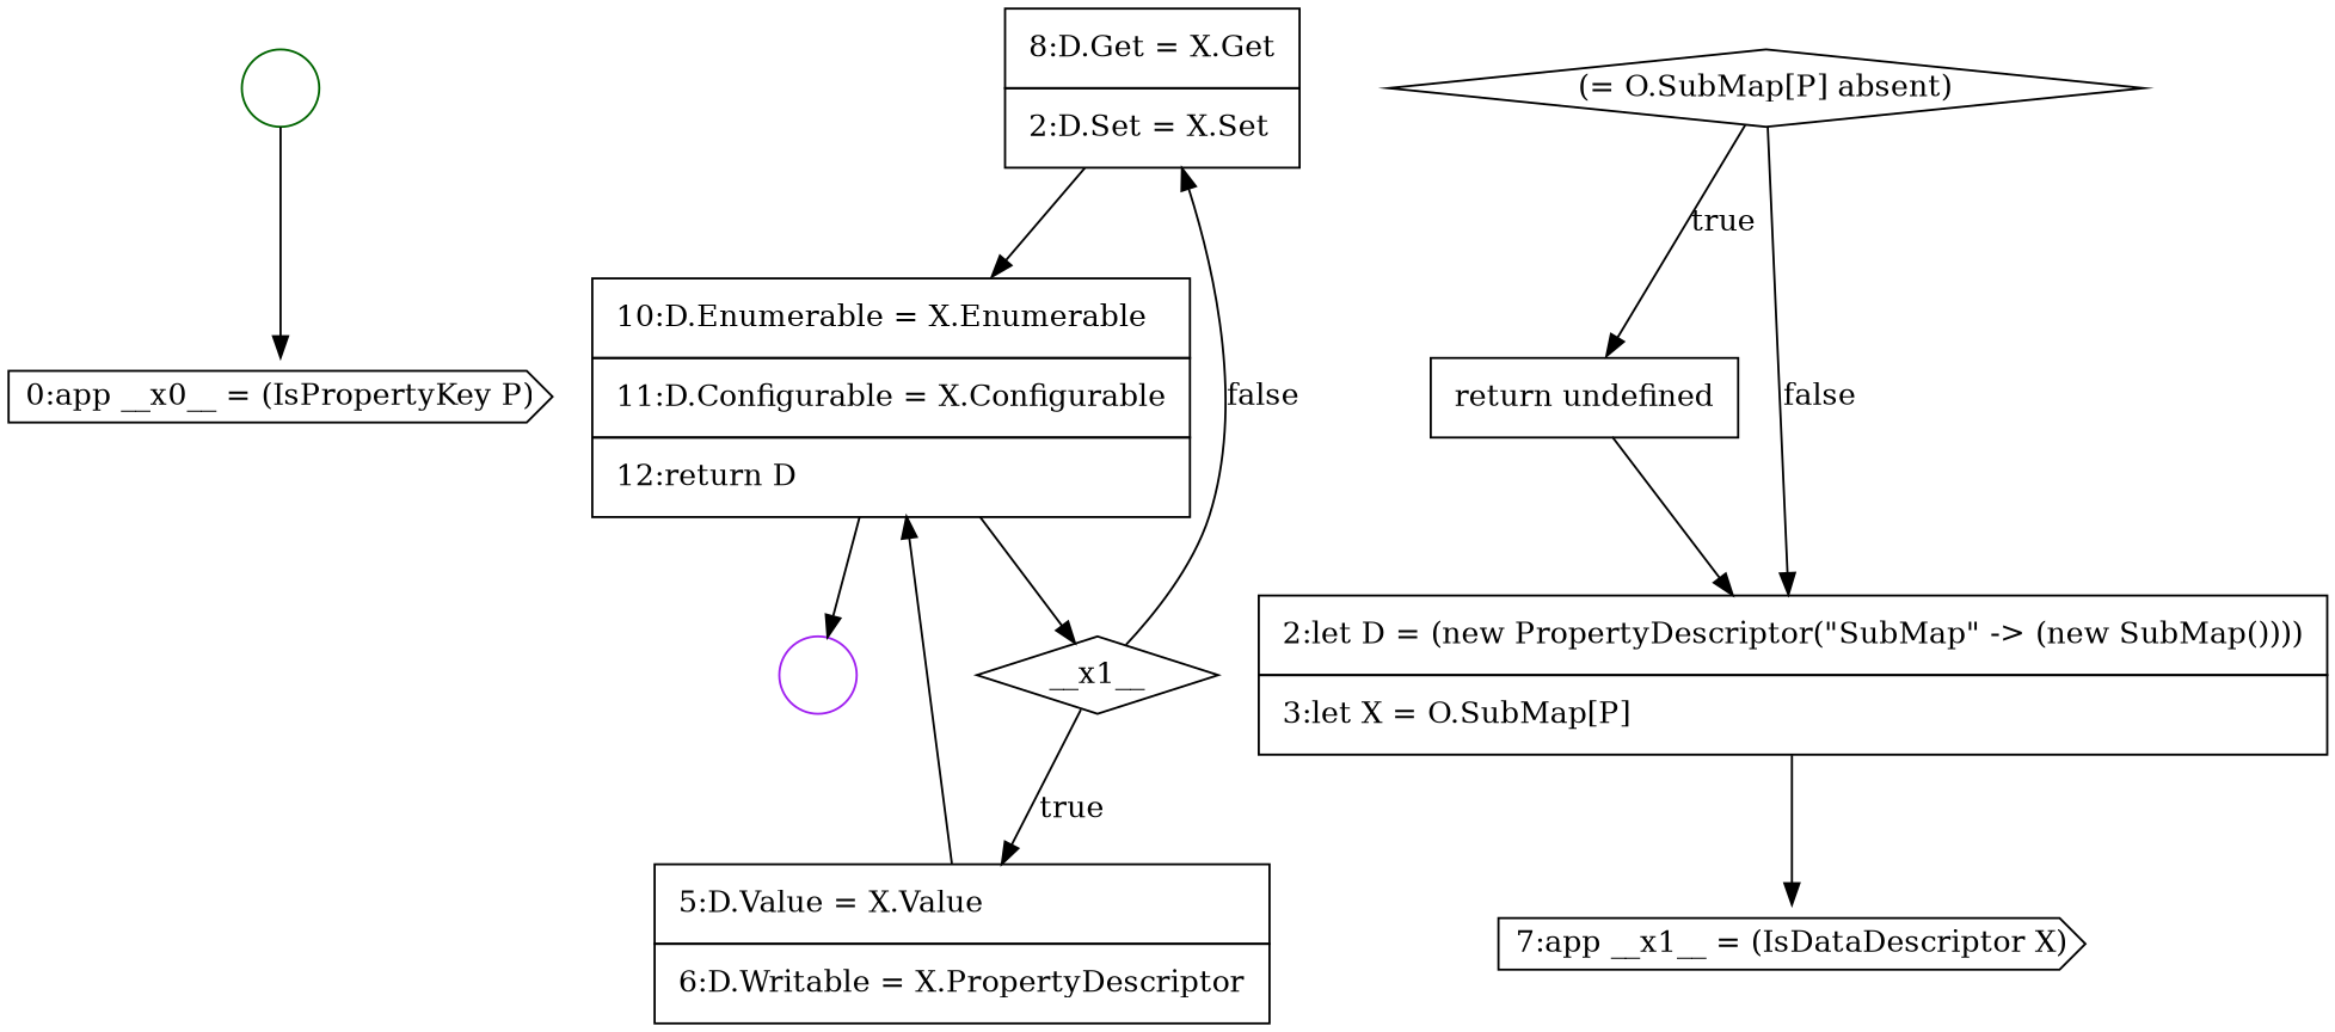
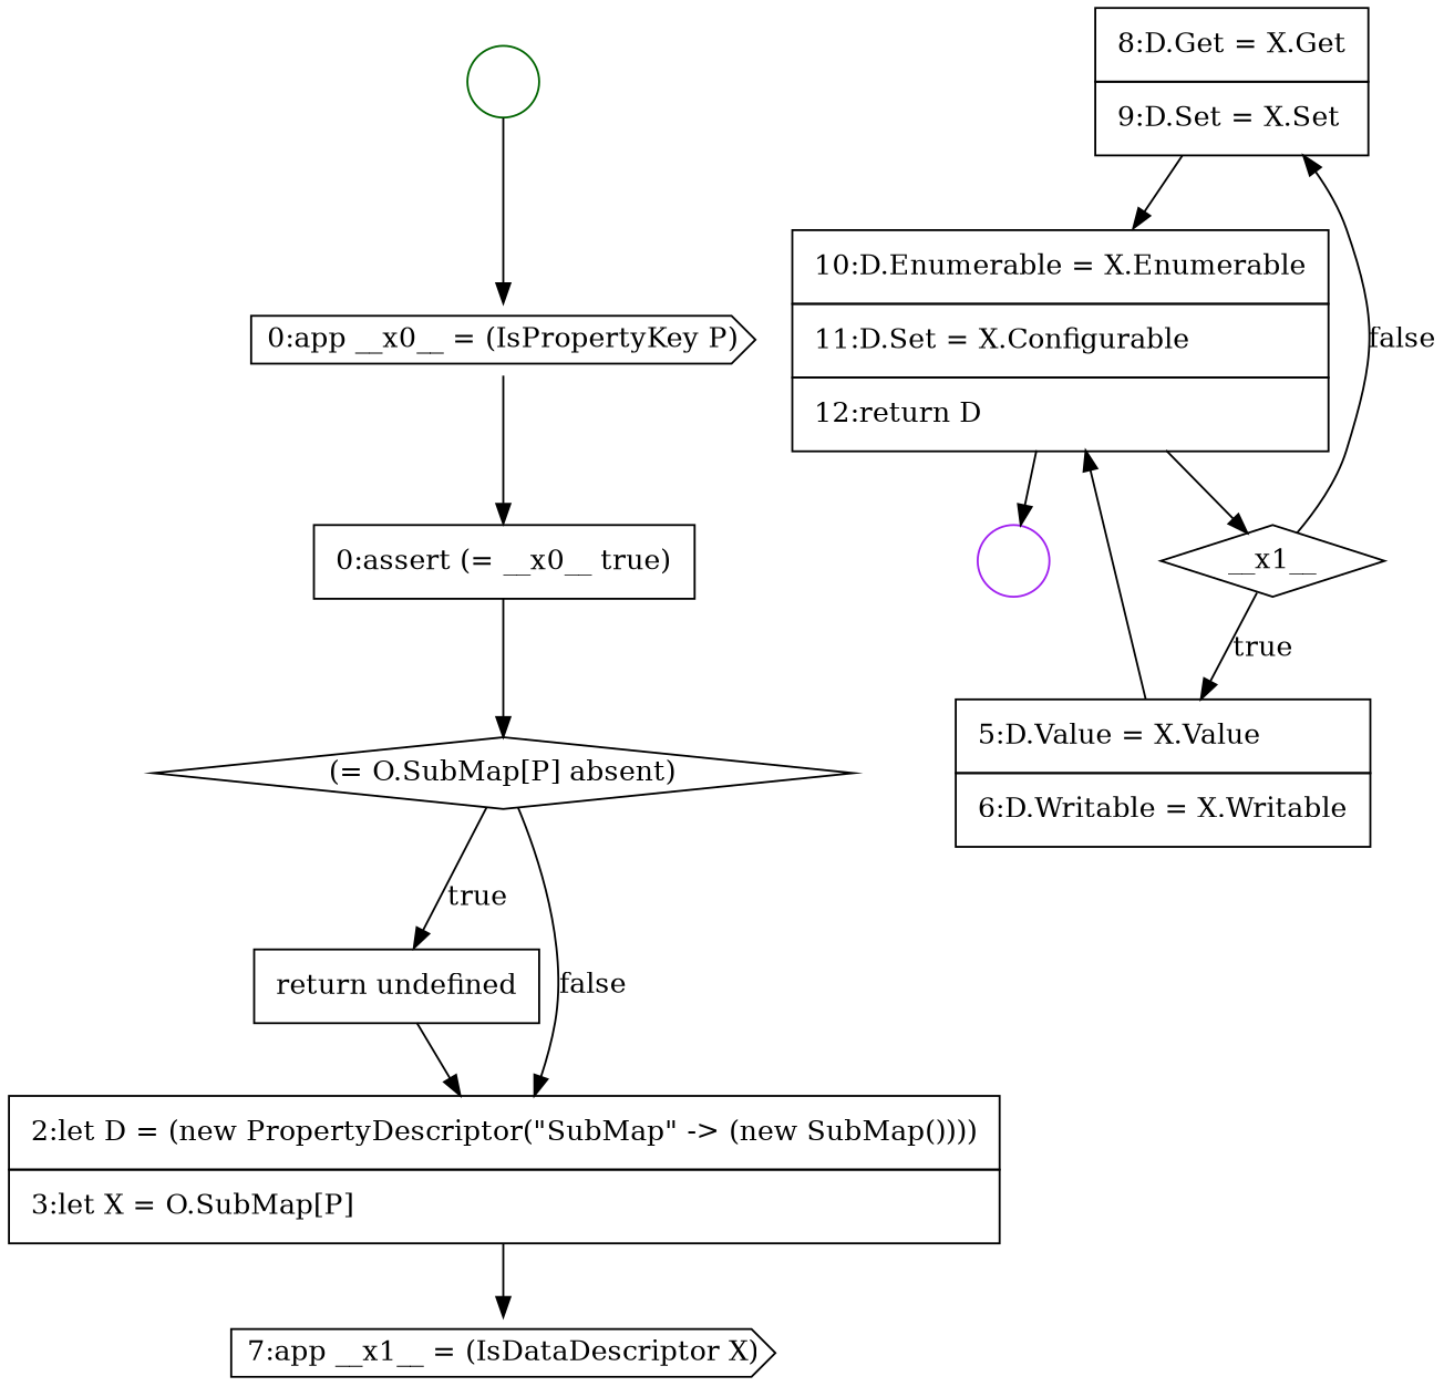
  digraph {
    node [color=black fillcolor=white shape=none style=filled]
    edge [color=black]
    n1 [color=darkgreen label=" " shape=circle]
    n2 [label=<<font color="black">0:app __x0__ = (IsPropertyKey P)</font>> shape=cds]
-   n4 [label=<<font color="black">     <table border="0" cellborder="1" cellspacing="0" cellpadding="10">       <tr><td align="left">8:D.Get = X.Get</td></tr>       <tr><td align="left">2:D.Set = X.Set</td></tr>     </table>   </font>> margin=0]
-   n5 [label=<<font color="black">     <table border="0" cellborder="1" cellspacing="0" cellpadding="10">       <tr><td align="left">10:D.Enumerable = X.Enumerable</td></tr>       <tr><td align="left">11:D.Configurable = X.Configurable</td></tr>       <tr><td align="left">12:return D</td></tr>     </table>   </font>> margin=0]
+   n3 [label=<<font color="black">     <table border="0" cellborder="1" cellspacing="0" cellpadding="10">       <tr><td align="left">0:assert (= __x0__ true)</td></tr>     </table>   </font>> margin=0]
+   n4 [label=<<font color="black">     <table border="0" cellborder="1" cellspacing="0" cellpadding="10">       <tr><td align="left">8:D.Get = X.Get</td></tr>       <tr><td align="left">9:D.Set = X.Set</td></tr>     </table>   </font>> margin=0]
+   n5 [label=<<font color="black">     <table border="0" cellborder="1" cellspacing="0" cellpadding="10">       <tr><td align="left">10:D.Enumerable = X.Enumerable</td></tr>       <tr><td align="left">11:D.Set = X.Configurable</td></tr>       <tr><td align="left">12:return D</td></tr>     </table>   </font>> margin=0]
    n6 [label=<<font color="black">__x1__</font>> shape=diamond]
    n7 [color=purple label=" " shape=circle]
-   n8 [label=<<font color="black">     <table border="0" cellborder="1" cellspacing="0" cellpadding="10">       <tr><td align="left">5:D.Value = X.Value</td></tr>       <tr><td align="left">6:D.Writable = X.PropertyDescriptor</td></tr>     </table>   </font>> margin=0]
+   n8 [label=<<font color="black">     <table border="0" cellborder="1" cellspacing="0" cellpadding="10">       <tr><td align="left">5:D.Value = X.Value</td></tr>       <tr><td align="left">6:D.Writable = X.Writable</td></tr>     </table>   </font>> margin=0]
    n9 [label=<<font color="black">     <table border="0" cellborder="1" cellspacing="0" cellpadding="10">       <tr><td align="left">return undefined</td></tr>     </table>   </font>> margin=0]
    n10 [label=<<font color="black">     <table border="0" cellborder="1" cellspacing="0" cellpadding="10">       <tr><td align="left">2:let D = (new PropertyDescriptor(&quot;SubMap&quot; -&gt; (new SubMap())))</td></tr>       <tr><td align="left">3:let X = O.SubMap[P]</td></tr>     </table>   </font>> margin=0]
    n11 [label=<<font color="black">7:app __x1__ = (IsDataDescriptor X)</font>> shape=cds]
    n12 [label=<<font color="black">(= O.SubMap[P] absent)</font>> shape=diamond]
    n1 -> n2
+   n2 -> n3
+   n3 -> n12
    n4 -> n5
    n5 -> n6
    n5 -> n7
    n6 -> n4 [label=<<font color="black">false</font>>]
    n6 -> n8 [label=<<font color="black">true</font>>]
    n8 -> n5
    n9 -> n10
    n10 -> n11
    n12 -> n9 [label=<<font color="black">true</font>>]
    n12 -> n10 [label=<<font color="black">false</font>>]
  }
